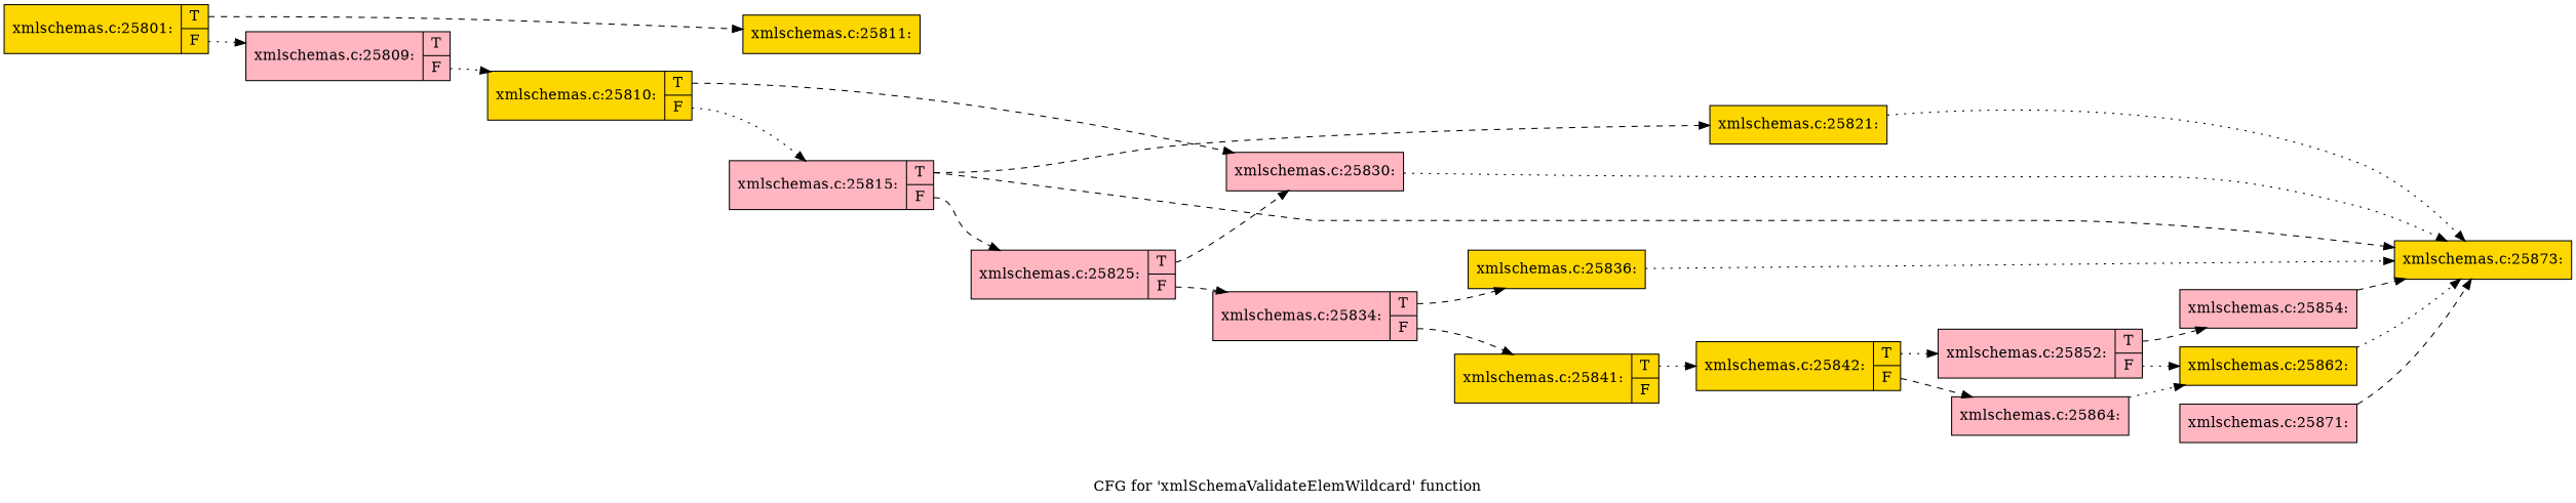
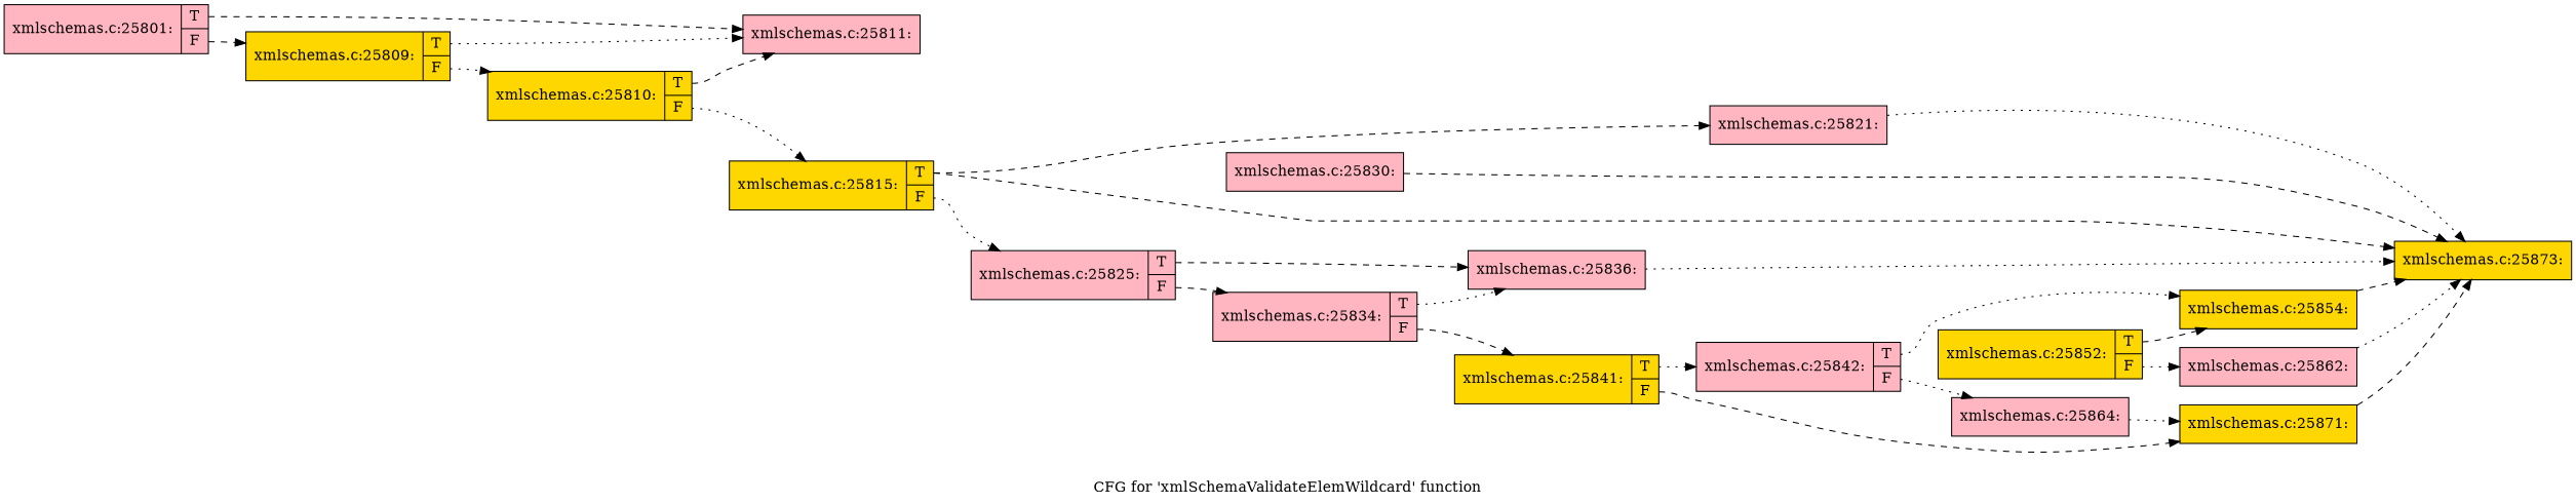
  digraph {
    label="CFG for 'xmlSchemaValidateElemWildcard' function"
    rankdir=LR
    node [fillcolor=gold shape=record style=filled]
    edge [style=dashed tailport=s0]
-   n1 [label="{xmlschemas.c:25801:|{<s0>T|<s1>F}}"]
-   n2 [label="{xmlschemas.c:25811:}"]
-   n3 [fillcolor=lightpink label="{xmlschemas.c:25809:|{<s0>T|<s1>F}}"]
+   n1 [fillcolor=lightpink label="{xmlschemas.c:25801:|{<s0>T|<s1>F}}"]
+   n2 [fillcolor=lightpink label="{xmlschemas.c:25811:}"]
+   n3 [label="{xmlschemas.c:25809:|{<s0>T|<s1>F}}"]
    n4 [label="{xmlschemas.c:25810:|{<s0>T|<s1>F}}"]
    n5 [label="{xmlschemas.c:25873:}"]
-   n6 [fillcolor=lightpink label="{xmlschemas.c:25815:|{<s0>T|<s1>F}}"]
-   n7 [label="{xmlschemas.c:25821:}"]
+   n6 [label="{xmlschemas.c:25815:|{<s0>T|<s1>F}}"]
+   n7 [fillcolor=lightpink label="{xmlschemas.c:25821:}"]
    n8 [fillcolor=lightpink label="{xmlschemas.c:25825:|{<s0>T|<s1>F}}"]
    n9 [fillcolor=lightpink label="{xmlschemas.c:25830:}"]
    n10 [fillcolor=lightpink label="{xmlschemas.c:25834:|{<s0>T|<s1>F}}"]
-   n11 [label="{xmlschemas.c:25836:}"]
+   n11 [fillcolor=lightpink label="{xmlschemas.c:25836:}"]
    n12 [label="{xmlschemas.c:25841:|{<s0>T|<s1>F}}"]
-   n13 [label="{xmlschemas.c:25842:|{<s0>T|<s1>F}}"]
-   n14 [fillcolor=lightpink label="{xmlschemas.c:25871:}"]
-   n15 [fillcolor=lightpink label="{xmlschemas.c:25852:|{<s0>T|<s1>F}}"]
+   n13 [fillcolor=lightpink label="{xmlschemas.c:25842:|{<s0>T|<s1>F}}"]
+   n14 [label="{xmlschemas.c:25871:}"]
+   n15 [label="{xmlschemas.c:25852:|{<s0>T|<s1>F}}"]
    n16 [fillcolor=lightpink label="{xmlschemas.c:25864:}"]
-   n17 [fillcolor=lightpink label="{xmlschemas.c:25854:}"]
-   n18 [label="{xmlschemas.c:25862:}"]
+   n17 [label="{xmlschemas.c:25854:}"]
+   n18 [fillcolor=lightpink label="{xmlschemas.c:25862:}"]
    n1 -> n2
-   n1 -> n3 [style=dotted tailport=s1]
+   n1 -> n3 [tailport=s1]
+   n3 -> n2 [style=dotted]
    n3 -> n4 [style=dotted tailport=s1]
-   n4 -> n9
+   n4 -> n2
    n4 -> n6 [style=dotted tailport=s1]
    n6 -> n5
    n6 -> n7
-   n6 -> n8 [tailport=s1]
+   n6 -> n8 [style=dotted tailport=s1]
    n7 -> n5 [style=dotted]
-   n8 -> n9
+   n8 -> n11
    n8 -> n10 [tailport=s1]
-   n9 -> n5 [style=dotted]
-   n10 -> n11
+   n9 -> n5
+   n10 -> n11 [style=dotted]
    n10 -> n12 [tailport=s1]
    n11 -> n5 [style=dotted]
    n12 -> n13 [style=dotted]
-   n13 -> n15 [style=dotted]
-   n13 -> n16 [tailport=s1]
+   n12 -> n14 [tailport=s1]
+   n13 -> n17 [style=dotted]
+   n13 -> n16 [style=dotted tailport=s1]
    n14 -> n5
    n15 -> n17
    n15 -> n18 [style=dotted tailport=s1]
-   n16 -> n18 [style=dotted]
+   n16 -> n14 [style=dotted]
    n17 -> n5
    n18 -> n5 [style=dotted]
  }
